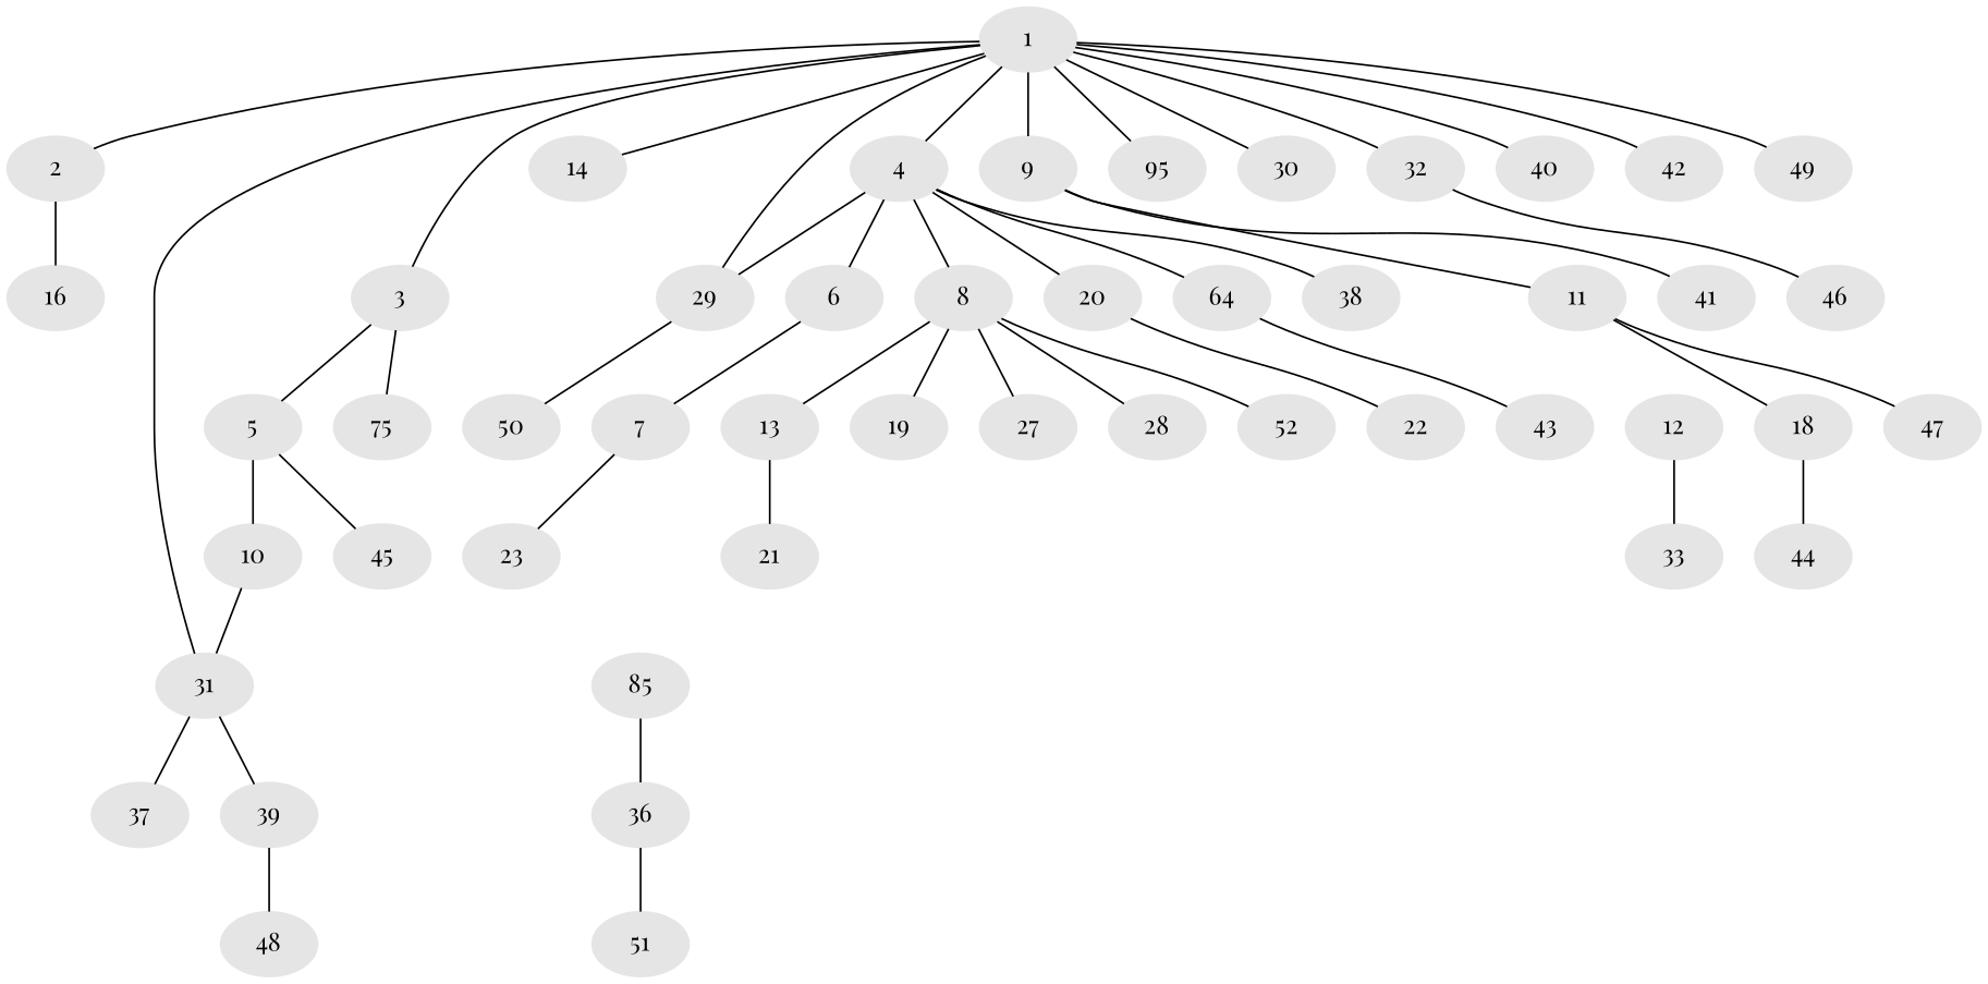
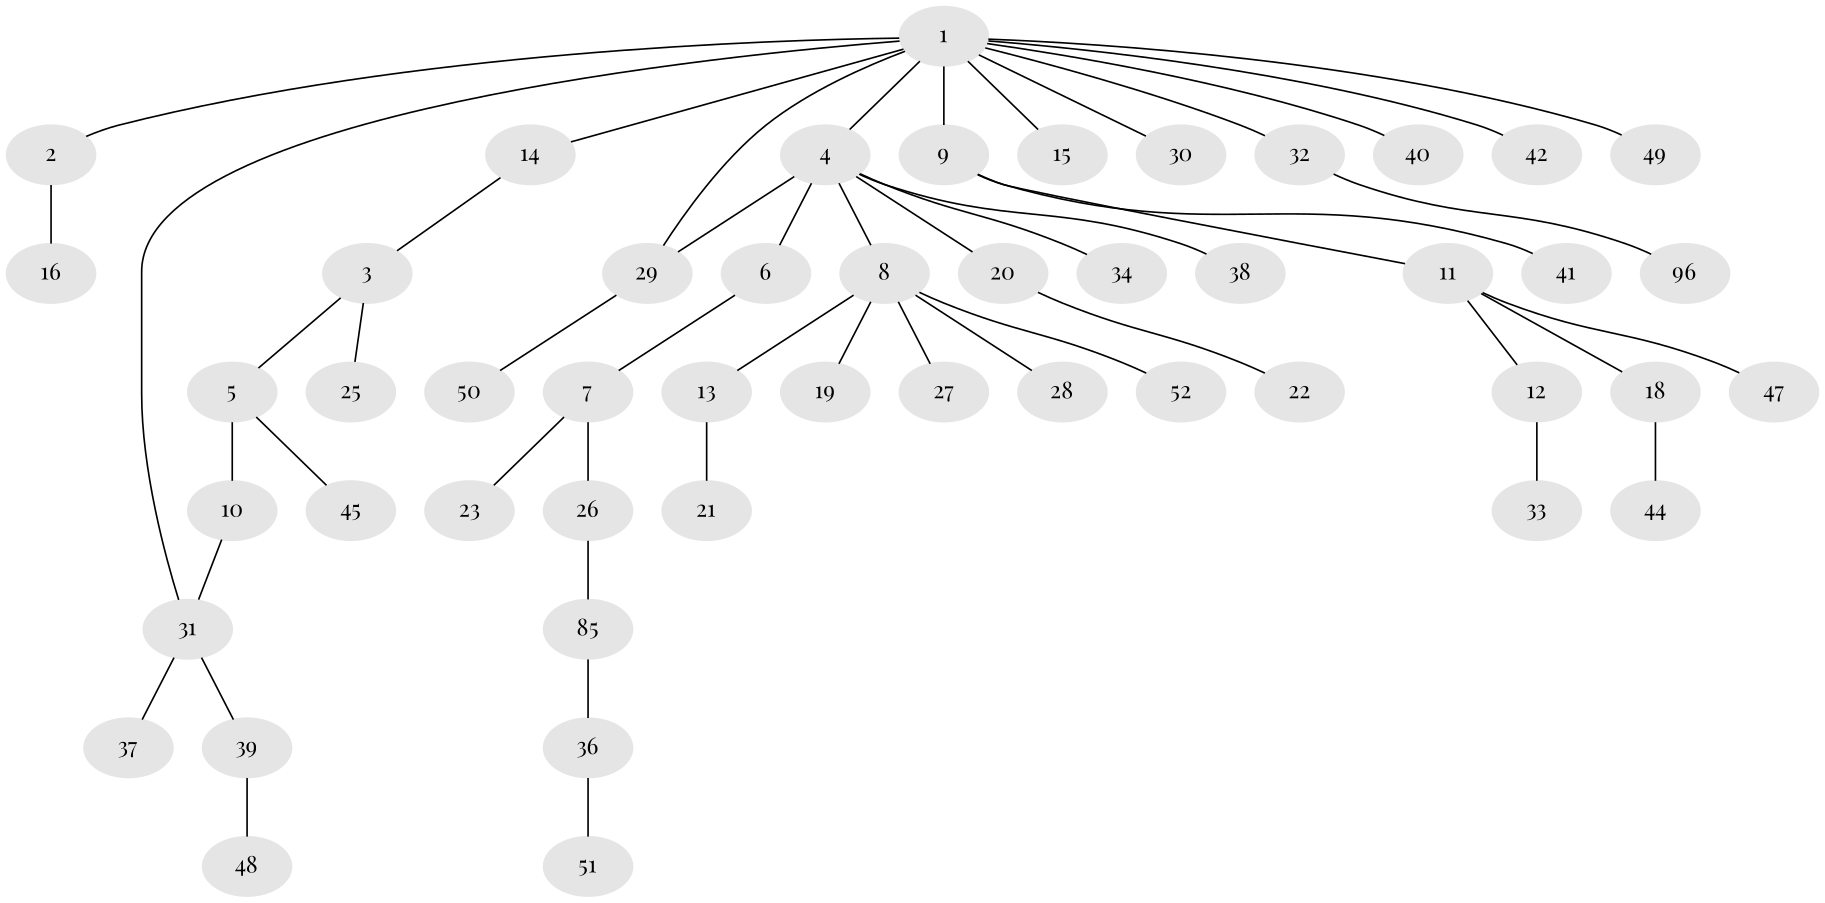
  graph {
    fontname="Playfair Display"
    node [color=gray90 fontname="Playfair Display" style=filled]
    edge [fontname="Playfair Display"]
    1
    2
    3
    4
    9
    14
-   15 [label=95]
+   15
    29
    30
    31
    32
    40
    42
    49
    16
    5
-   25 [label=75]
+   25
    6
    8
    20
-   34 [label=64]
+   34
    38
    11
    41
    50
    37
    39
-   46
+   46 [label=96]
    10
    45
    7
    13
    19
    27
    28
    52
    22
-   43
    23
+   26
    n41 [label=85]
    21
    12
    18
    47
    33
    44
    36
    48
    51
    1 -- 2
-   1 -- 3
+   14 -- 3
    1 -- 4
    1 -- 9
    1 -- 14
    1 -- 15
    1 -- 29
    1 -- 30
    1 -- 31
    1 -- 32
    1 -- 40
    1 -- 42
    1 -- 49
    2 -- 16
    3 -- 5
    3 -- 25
    4 -- 29
    4 -- 6
    4 -- 8
    4 -- 20
    4 -- 34
    4 -- 38
    9 -- 11
    9 -- 41
    29 -- 50
    31 -- 37
    31 -- 39
    32 -- 46
    5 -- 10
    5 -- 45
    6 -- 7
    8 -- 13
    8 -- 19
    8 -- 27
    8 -- 28
    8 -- 52
    20 -- 22
-   34 -- 43
+   11 -- 12
    11 -- 18
    11 -- 47
    39 -- 48
    10 -- 31
    7 -- 23
+   7 -- 26
    13 -- 21
+   26 -- n41
    n41 -- 36
    12 -- 33
    18 -- 44
    36 -- 51
  }
